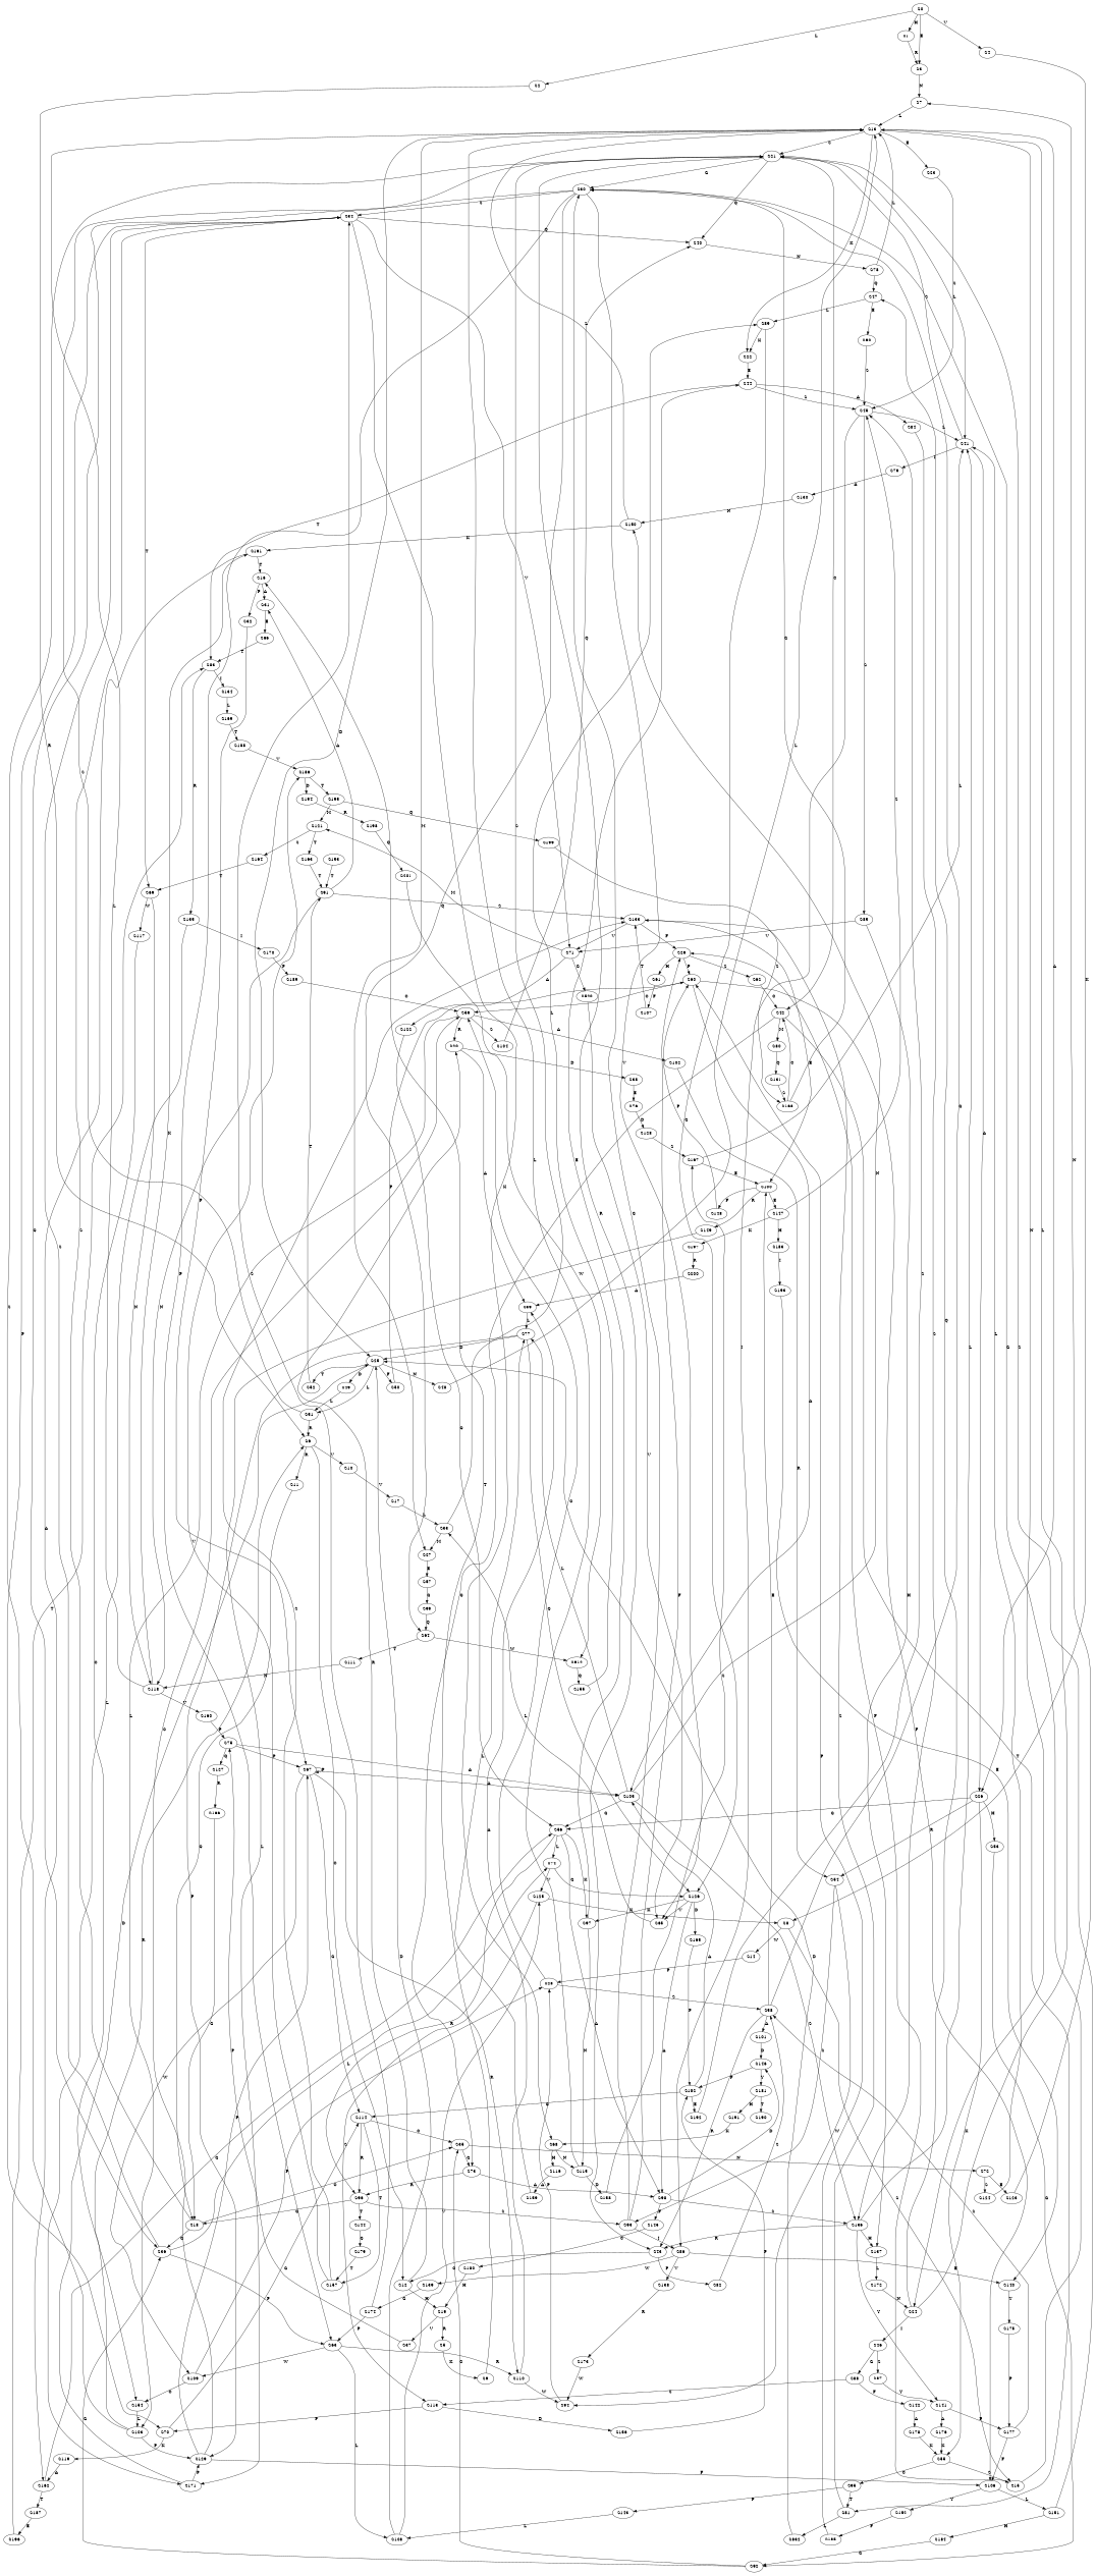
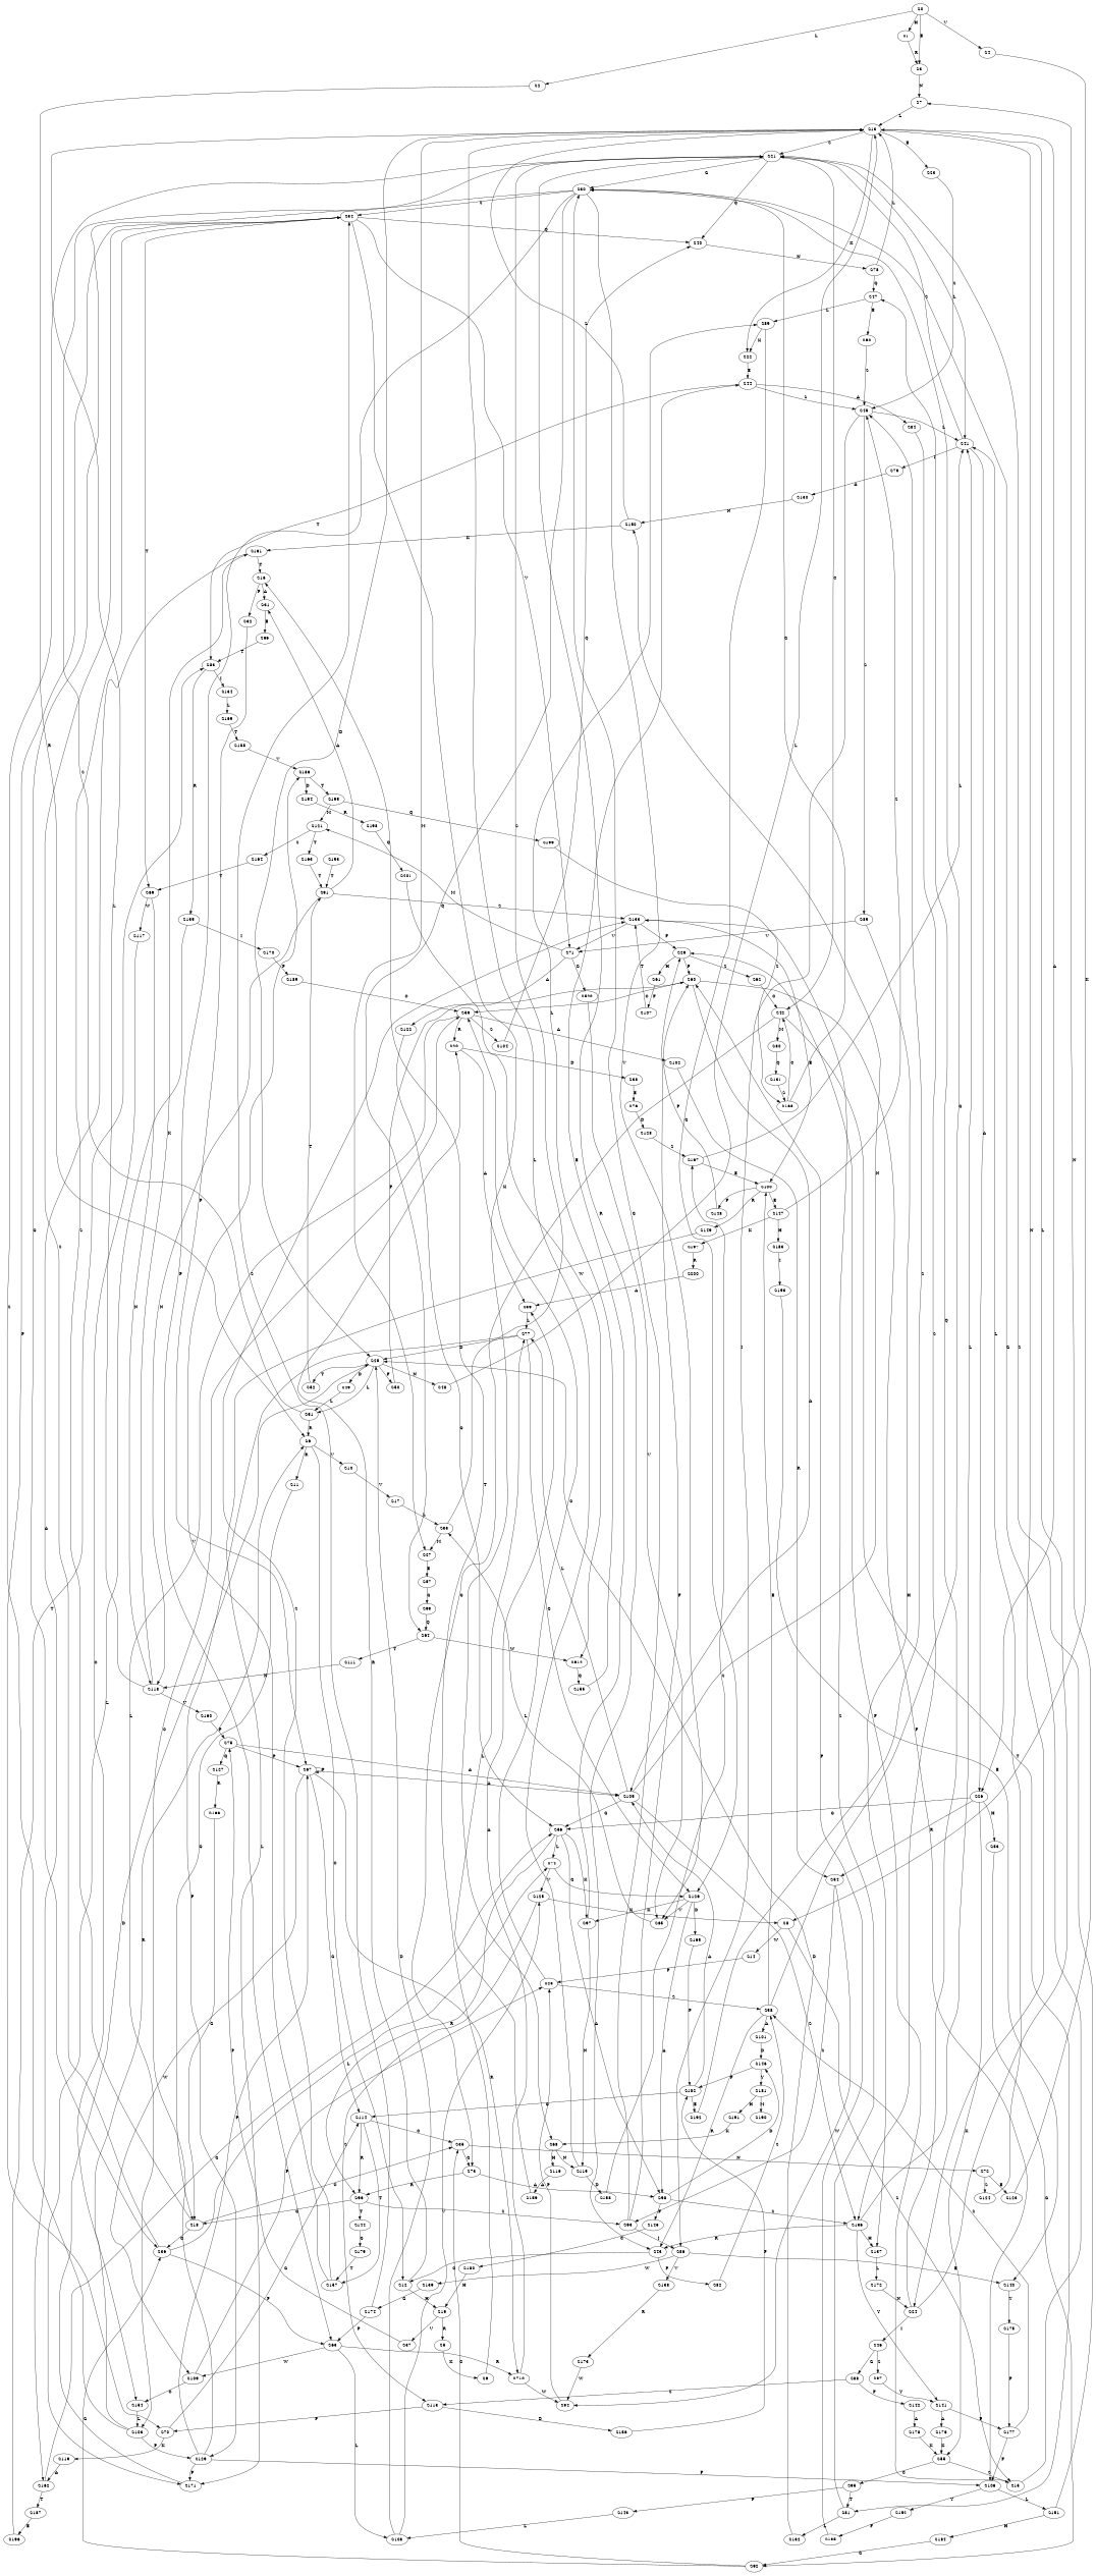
  strict digraph {
    S0
    S1
    S2
    S3
    S4
    S6
    S7
    S8
    S5
    S9
    S10
    S11
    S12
    S13
    S14
    S15
    S16
    S17
    S18
    S19
    S20
    S21
    S22
    S23
    S24
    S25
    S26
    S27
    S28
    S29
    S30
    S31
    S32
    S33
    S34
    S35
    S36
    S37
    S38
    S39
    S40
    S41
    S42
    S43
    S44
    S45
    S46
    S47
    S48
    S49
    S50
    S51
    S52
    S53
    S54
    S55
    S56
    S57
    S58
    S59
    S60
    S61
    S62
    S63
    S64
    S65
    S66
    S67
    S68
    S69
    S70
    S71
    S72
    S73
    S74
    S75
    S76
    S77
    S78
    S79
    S80
    S81
    S82
    S83
    S84
    S85
    S86
    S87
    S88
    S89
    S90
    S91
    S92
    S93
    S94
    S95
    S96
    S97
    S98
    S99
    S100
    S101
    S102
    S103
    S104
    S105
    S106
    S107
    S108
    S109
-   S110
+   S110 [label=S710]
    S111
    n113 [label=S912]
    S114
    S115
    S116
    S117
    S118
    S119
    n120 [label=S520]
    S121
    S122
    S123
    S124
    S125
    S126
    S127
    S128
    S129
    S130
    S131
-   S132 [label=S832]
+   S132
    S133
    S134
    S135
    S136
    S137
    S138
    S139
    S140
    S141
    S113
    S142
    S143
    S144
    S145
    S146
    S147
    S148
    S149
    S150
    S151
    S152
    S154
    S155
    S156
    S157
    S158
    S159
    S160
    S161
    S162
    S163
    S164
    S165
    S166
    S167
    S168
    S169
    S170
    S171
    S172
    S173
    S174
    S175
    S176
    S177
    S178
    S179
    S180
    S181
    S182
    S183
    S197
    S184
    S185
    S153
    S186
    S187
    S188
    S189
    S190
    S191
    S192
    S193
    S194
    S195
    S196
    S198
    S199
    S200
    S201
    S0 -> S1 [label=H]
    S0 -> S2 [label=L]
    S0 -> S3 [label=E]
    S0 -> S4 [label=V]
    S1 -> S3 [label=R]
    S2 -> S6 [label=R]
    S3 -> S7 [label=N]
    S4 -> S8 [label=K]
    S6 -> S10 [label=V]
    S6 -> S11 [label=R]
    S6 -> S12 [label=C]
    S7 -> S13 [label=L]
    S8 -> S14 [label=W]
    S8 -> S15 [label=S]
    S5 -> S9 [label=K]
    S9 -> S16 [label=T]
    S10 -> S17 [label=V]
    S11 -> S18 [label=G]
    S12 -> S19 [label=H]
    S12 -> S20 [label=R]
    S13 -> S21 [label=S]
    S13 -> S22 [label=K]
    S13 -> S23 [label=E]
    S13 -> S24 [label=N]
    S13 -> S25 [label=D]
    S13 -> S26 [label=A]
    S13 -> S27 [label=M]
    S14 -> S28 [label=P]
    S15 -> S29 [label=F]
    S15 -> S30 [label=G]
    S16 -> S31 [label=A]
    S16 -> S32 [label=P]
    S17 -> S33 [label=L]
    S18 -> S34 [label=S]
    S18 -> S35 [label=C]
    S18 -> S36 [label=G]
    S19 -> S5 [label=R]
    S19 -> S37 [label=V]
    S20 -> S38 [label=D]
    S20 -> S39 [label=A]
    S21 -> S30 [label=G]
    S21 -> S40 [label=Q]
    S21 -> S41 [label=L]
    S21 -> S42 [label=C]
    S21 -> S43 [label=R]
    S22 -> S44 [label=E]
    S23 -> S45 [label=S]
    S24 -> S13 [label=L]
    S24 -> S46 [label=I]
    S24 -> S47 [label=Q]
    S25 -> S48 [label=N]
    S25 -> S49 [label=D]
    S25 -> S50 [label=F]
    S25 -> S51 [label=L]
    S25 -> S52 [label=T]
    S26 -> S53 [label=H]
    S26 -> S54 [label=R]
    S26 -> S55 [label=K]
    S26 -> S56 [label=G]
    S27 -> S57 [label=E]
    S28 -> S58 [label=S]
    S28 -> S59 [label=C]
    S29 -> S60 [label=P]
    S29 -> S61 [label=H]
    S29 -> S62 [label=S]
    S30 -> S34 [label=S]
    S30 -> S36 [label=G]
    S30 -> S63 [label=P]
    S30 -> S64 [label=Q]
    S30 -> S65 [label=V]
    S31 -> S66 [label=E]
    S32 -> S67 [label=P]
    S33 -> S21 [label=S]
    S33 -> S27 [label=M]
    S34 -> S40 [label=Q]
    S34 -> S68 [label=K]
    S34 -> S69 [label=T]
    S34 -> S70 [label=P]
    S34 -> S71 [label=V]
    S35 -> S72 [label=N]
    S35 -> S73 [label=G]
    S36 -> S34 [label=S]
    S36 -> S63 [label=P]
    S36 -> S74 [label=L]
    S37 -> S75 [label=P]
    S38 -> S76 [label=E]
    S39 -> S77 [label=L]
    S40 -> S78 [label=N]
    S41 -> S21 [label=S]
    S41 -> S26 [label=A]
    S41 -> S79 [label=I]
    S42 -> S73 [label=G]
    S42 -> S80 [label=M]
    S42 -> S81 [label=T]
    S43 -> S12 [label=C]
    S43 -> S82 [label=P]
    S44 -> S45 [label=S]
    S44 -> S83 [label=T]
    S44 -> S84 [label=A]
    S45 -> S41 [label=L]
    S45 -> S85 [label=S]
    S45 -> S86 [label=I]
    S46 -> S87 [label=S]
    S46 -> S88 [label=G]
    S47 -> S89 [label=L]
    S47 -> S90 [label=E]
    S48 -> S13 [label=L]
    S49 -> S51 [label=L]
    S50 -> S60 [label=P]
    S51 -> S6 [label=R]
    S51 -> S21 [label=S]
    S52 -> S91 [label=T]
    S53 -> S92 [label=G]
    S54 -> S93 [label=S]
    S54 -> S94 [label=W]
    S55 -> S15 [label=S]
    S55 -> S95 [label=C]
    S56 -> S74 [label=L]
    S56 -> S96 [label=R]
    S56 -> S97 [label=K]
    S56 -> S98 [label=A]
    S57 -> S99 [label=G]
    S58 -> S30 [label=G]
    S58 -> S43 [label=R]
    S58 -> S100 [label=E]
    S58 -> S101 [label=A]
    S59 -> S20 [label=R]
    S59 -> S102 [label=A]
    S59 -> S103 [label=L]
    S59 -> S104 [label=S]
    S60 -> S59 [label=C]
    S60 -> S105 [label=A]
    S60 -> S106 [label=F]
    S61 -> S107 [label=F]
    S62 -> S42 [label=C]
    S63 -> S108 [label=L]
    S63 -> S109 [label=W]
    S63 -> S110 [label=R]
    S64 -> S111 [label=T]
    S64 -> n113 [label=W]
    S65 -> S33 [label=L]
    S66 -> S83 [label=T]
    S67 -> S67 [label=P]
    S67 -> S105 [label=A]
    S67 -> S109 [label=W]
    S67 -> S110 [label=R]
    S67 -> S114 [label=G]
    S68 -> S115 [label=N]
    S68 -> S116 [label=H]
    S69 -> S117 [label=W]
    S69 -> S118 [label=N]
    S70 -> S114 [label=G]
    S70 -> S119 [label=K]
    S71 -> n120 [label=G]
    S71 -> S121 [label=M]
    S71 -> S122 [label=A]
    S72 -> S123 [label=E]
    S72 -> S124 [label=S]
    S73 -> S96 [label=R]
    S73 -> S98 [label=A]
    S74 -> S125 [label=V]
    S74 -> S126 [label=G]
    S75 -> S67 [label=P]
    S75 -> S105 [label=A]
    S75 -> S127 [label=Q]
    S76 -> S128 [label=D]
    S77 -> S25 [label=D]
    S77 -> S126 [label=G]
    S77 -> S129 [label=P]
    S78 -> S13 [label=L]
    S78 -> S47 [label=Q]
    S79 -> S130 [label=A]
    S80 -> S131 [label=Q]
    S81 -> S132 [label=L]
    S81 -> S133 [label=S]
    S82 -> S58 [label=S]
    S83 -> S134 [label=I]
    S83 -> S135 [label=R]
    S84 -> S136 [label=S]
    S85 -> S71 [label=V]
    S85 -> S137 [label=H]
    S86 -> S138 [label=V]
    S86 -> S139 [label=W]
    S86 -> S140 [label=E]
    S87 -> S141 [label=Y]
    S88 -> S113 [label=S]
    S88 -> S142 [label=F]
    S89 -> S22 [label=K]
    S89 -> S126 [label=G]
    S90 -> S45 [label=S]
    S91 -> S31 [label=A]
    S91 -> S118 [label=N]
    S91 -> S133 [label=S]
    S92 -> S35 [label=C]
    S92 -> S36 [label=G]
    S93 -> S29 [label=F]
    S93 -> S30 [label=G]
    S93 -> S86 [label=I]
    S94 -> S28 [label=P]
    S95 -> S81 [label=T]
    S95 -> S143 [label=P]
    S96 -> S18 [label=G]
    S96 -> S93 [label=S]
    S96 -> S144 [label=T]
    S97 -> S44 [label=E]
    S97 -> S115 [label=N]
    S98 -> S136 [label=S]
    S98 -> S145 [label=F]
    S98 -> S146 [label=D]
    S99 -> S64 [label=Q]
    S100 -> S147 [label=E]
    S100 -> S148 [label=F]
    S100 -> S149 [label=R]
    S101 -> S146 [label=D]
    S102 -> S54 [label=R]
    S103 -> S6 [label=R]
    S103 -> S21 [label=S]
    S103 -> S129 [label=P]
    S104 -> S40 [label=Q]
    S105 -> S56 [label=G]
    S105 -> S77 [label=L]
    S105 -> S136 [label=S]
    S105 -> S150 [label=N]
    S106 -> S151 [label=L]
    S106 -> S152 [label=Y]
    S107 -> S133 [label=T]
    S108 -> S25 [label=D]
    S108 -> S125 [label=V]
    S109 -> S28 [label=P]
    S109 -> S154 [label=C]
    S110 -> S39 [label=A]
    S110 -> S94 [label=W]
    S111 -> S118 [label=N]
    n113 -> S155 [label=Q]
    S114 -> S35 [label=C]
    S114 -> S96 [label=R]
    S114 -> S157 [label=T]
    S115 -> S13 [label=L]
    S115 -> S158 [label=D]
    S116 -> S159 [label=A]
    S117 -> S154 [label=C]
    S118 -> S13 [label=L]
    S118 -> S160 [label=V]
    S118 -> S161 [label=K]
    S119 -> S162 [label=A]
    n120 -> S65 [label=V]
    S121 -> S163 [label=T]
    S121 -> S164 [label=S]
    S122 -> S56 [label=G]
    S123 -> S7 [label=N]
    S124 -> S41 [label=L]
    S125 -> S8 [label=K]
    S125 -> S113 [label=S]
    S126 -> S65 [label=V]
    S126 -> S97 [label=K]
    S126 -> S98 [label=A]
    S126 -> S165 [label=D]
    S127 -> S166 [label=R]
    S128 -> S167 [label=S]
    S129 -> S59 [label=C]
    S129 -> S67 [label=P]
    S129 -> S106 [label=F]
    S130 -> S150 [label=N]
    S131 -> S168 [label=S]
    S132 -> S25 [label=D]
    S133 -> S29 [label=F]
    S133 -> S71 [label=V]
    S133 -> S100 [label=E]
    S134 -> S169 [label=L]
    S135 -> S170 [label=I]
    S135 -> S171 [label=L]
    S136 -> S41 [label=L]
    S136 -> S43 [label=R]
    S136 -> S137 [label=H]
    S136 -> S141 [label=Y]
    S137 -> S172 [label=L]
    S138 -> S173 [label=R]
    S139 -> S174 [label=G]
    S140 -> S175 [label=Y]
    S141 -> S176 [label=A]
    S141 -> S177 [label=P]
    S113 -> S70 [label=P]
    S113 -> S156 [label=D]
    S142 -> S178 [label=A]
    S143 -> S108 [label=L]
    S144 -> S179 [label=G]
    S145 -> S180 [label=C]
    S146 -> S181 [label=Y]
    S146 -> S182 [label=P]
    S147 -> S45 [label=S]
    S147 -> S183 [label=H]
    S147 -> S197 [label=K]
    S148 -> S60 [label=P]
    S149 -> S171 [label=L]
    S150 -> S13 [label=L]
    S150 -> S161 [label=K]
    S151 -> S21 [label=S]
    S151 -> S184 [label=H]
    S152 -> S185 [label=F]
    S154 -> S103 [label=L]
    S155 -> S89 [label=L]
    S156 -> S182 [label=P]
    S157 -> S133 [label=S]
    S157 -> S186 [label=V]
    S158 -> S167 [label=S]
    S159 -> S77 [label=L]
    S160 -> S75 [label=P]
    S161 -> S16 [label=T]
    S161 -> S162 [label=A]
    S162 -> S56 [label=G]
    S162 -> S187 [label=T]
    S163 -> S91 [label=T]
    S164 -> S69 [label=T]
    S165 -> S182 [label=P]
    S166 -> S18 [label=G]
    S167 -> S41 [label=L]
    S167 -> S100 [label=E]
    S168 -> S30 [label=G]
    S168 -> S42 [label=C]
    S169 -> S188 [label=T]
    S170 -> S189 [label=P]
    S171 -> S25 [label=D]
-   S171 -> S129 [label=P]
+   S129 -> S171 [label=P]
    S172 -> S24 [label=N]
    S173 -> S94 [label=W]
    S174 -> S34 [label=S]
    S174 -> S63 [label=P]
    S175 -> S177 [label=P]
    S176 -> S55 [label=K]
    S177 -> S58 [label=S]
    S177 -> S106 [label=F]
    S178 -> S55 [label=K]
    S179 -> S157 [label=T]
    S180 -> S19 [label=H]
-   S181 -> S190 [label=T]
+   S181 -> S190 [label=M]
    S181 -> S191 [label=H]
    S182 -> S105 [label=A]
    S182 -> S114 [label=G]
    S182 -> S192 [label=E]
    S183 -> S193 [label=I]
    S197 -> S200 [label=R]
    S184 -> S92 [label=G]
    S185 -> S60 [label=P]
    S153 -> S91 [label=T]
    S186 -> S194 [label=D]
    S186 -> S195 [label=T]
    S187 -> S196 [label=E]
    S188 -> S186 [label=V]
    S189 -> S59 [label=C]
    S191 -> S68 [label=K]
    S192 -> S45 [label=S]
    S193 -> S140 [label=E]
    S194 -> S198 [label=R]
    S195 -> S121 [label=M]
    S195 -> S199 [label=Q]
    S196 -> S83 [label=T]
    S198 -> S201 [label=Q]
    S199 -> S168 [label=S]
    S200 -> S39 [label=A]
    S201 -> n113 [label=W]
  }
